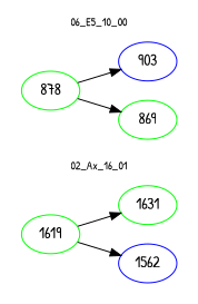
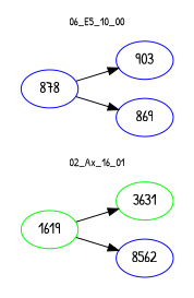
  digraph {
    fontname="Patrick Hand"
    rankdir=LR
    node [color=green fontname="Patrick Hand"]
    edge [color=black fontname="Patrick Hand"]
    n1 [label=1619]
-   n2 [color=blue label=1562]
-   n3 [label=1631]
-   n4 [label=878]
-   n5 [label=869]
+   n2 [color=blue label=8562]
+   n3 [label=3631]
+   n4 [color=blue label=878]
+   n5 [color=blue label=869]
    n6 [color=blue label=903]
    subgraph cluster_1 {
      color=white
      fontsize=10
      label="02_Ax_16_01"
      n1
      n2
      n3
    }
    subgraph cluster_2 {
      color=white
      fontsize=10
      label="06_E5_10_00"
      n4
      n5
      n6
    }
    n1 -> n2
    n1 -> n3
    n4 -> n5
    n4 -> n6
  }
